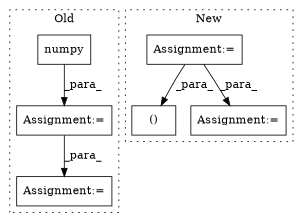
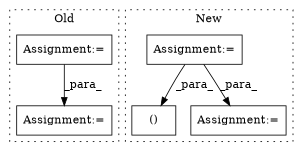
  digraph {
    node [a=7 l=1 shape=box]
-   n1 [a=32 l=7 label=numpy s=7713]
    n2 [l=28 label="Assignment:=" s=7966]
    n3 [label="Assignment:=" s=7676]
    n4 [a=106 l=29 label="()" s=7259]
    n5 [label="Assignment:=" s=6394]
    n6 [label="Assignment:=" s=7321]
    subgraph cluster_1 {
      label=Old
      style=dotted
-     n1
      n2
      n3
    }
    subgraph cluster_2 {
      label=New
      style=dotted
      n4
      n5
      n6
    }
-   n1 -> n3 [label=_para_]
    n3 -> n2 [label=_para_]
    n5 -> n4 [label=_para_]
    n5 -> n6 [label=_para_]
  }
